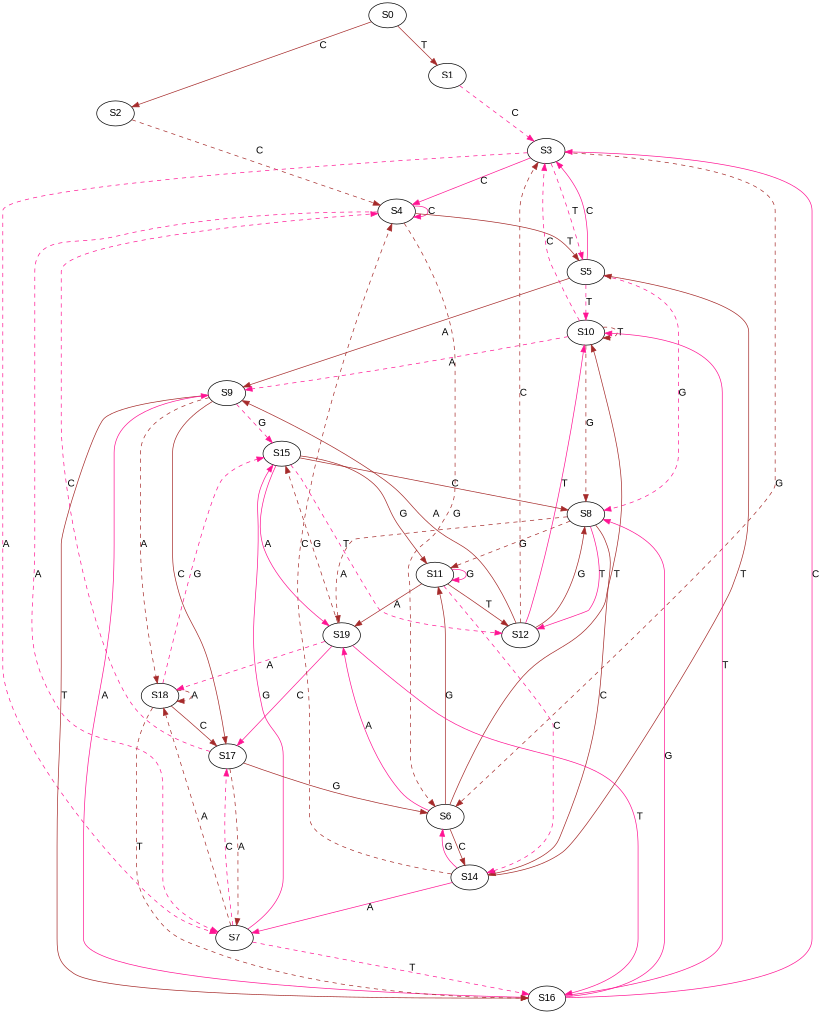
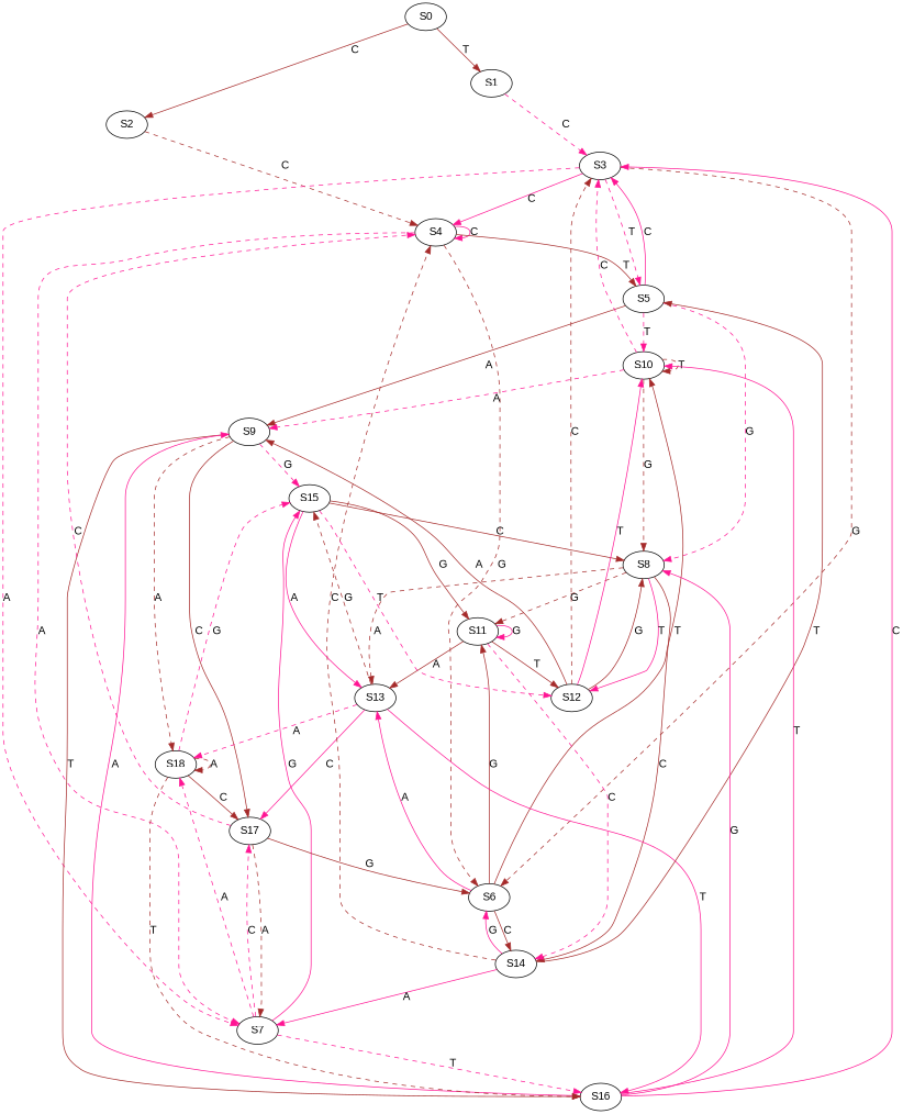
  strict digraph {
    fontname="Liberation Sans"
    node [fontname="Liberation Sans"]
    edge [color=brown fontname="Liberation Sans" style=solid]
    S0
    S1
    S2
    S3
    S4
    S5
    S6
    S7
    S8
    S9
    S10
    S11
-   S13 [label=S19]
+   S13
    S14
    S15
    S16
    S17
    S18
    S12
    S0 -> S1 [label=T]
    S0 -> S2 [label=C]
    S1 -> S3 [color=deeppink label=C style=dashed]
    S2 -> S4 [label=C style=dashed]
    S3 -> S4 [color=deeppink label=C]
    S3 -> S5 [color=deeppink label=T style=dashed]
    S3 -> S6 [label=G style=dashed]
    S3 -> S7 [color=deeppink label=A style=dashed]
    S4 -> S4 [color=deeppink label=C]
    S4 -> S5 [label=T]
    S4 -> S6 [label=G style=dashed]
    S4 -> S7 [color=deeppink label=A style=dashed]
    S5 -> S3 [color=deeppink label=C]
    S5 -> S8 [color=deeppink label=G style=dashed]
    S5 -> S9 [label=A]
    S5 -> S10 [color=deeppink label=T style=dashed]
    S6 -> S10 [label=T]
    S6 -> S11 [label=G]
    S6 -> S13 [color=deeppink label=A]
    S6 -> S14 [label=C]
    S7 -> S15 [color=deeppink label=G]
    S7 -> S16 [color=deeppink label=T style=dashed]
    S7 -> S17 [color=deeppink label=C style=dashed]
-   S7 -> S18 [label=A style=dashed]
+   S7 -> S18 [color=deeppink label=A style=dashed]
    S8 -> S11 [label=G style=dashed]
    S8 -> S13 [label=A style=dashed]
    S8 -> S14 [label=C]
    S8 -> S12 [color=deeppink label=T]
    S9 -> S15 [color=deeppink label=G style=dashed]
    S9 -> S16 [label=T]
    S9 -> S17 [label=C]
    S9 -> S18 [label=A style=dashed]
    S10 -> S3 [color=deeppink label=C style=dashed]
    S10 -> S8 [label=G style=dashed]
    S10 -> S9 [color=deeppink label=A style=dashed]
    S10 -> S10 [label=T style=dashed]
    S11 -> S11 [color=deeppink label=G]
    S11 -> S13 [label=A]
    S11 -> S14 [color=deeppink label=C style=dashed]
    S11 -> S12 [label=T]
    S13 -> S15 [label=G style=dashed]
    S13 -> S16 [color=deeppink label=T]
    S13 -> S17 [color=deeppink label=C]
    S13 -> S18 [color=deeppink label=A style=dashed]
    S14 -> S4 [label=C style=dashed]
    S14 -> S5 [label=T]
    S14 -> S6 [color=deeppink label=G]
    S14 -> S7 [color=deeppink label=A]
    S15 -> S8 [label=C]
    S15 -> S11 [label=G]
    S15 -> S13 [color=deeppink label=A]
    S15 -> S12 [color=deeppink label=T style=dashed]
    S16 -> S3 [color=deeppink label=C]
    S16 -> S8 [color=deeppink label=G]
    S16 -> S9 [color=deeppink label=A]
    S16 -> S10 [color=deeppink label=T]
    S17 -> S4 [color=deeppink label=C style=dashed]
    S17 -> S6 [label=G]
    S17 -> S7 [label=A style=dashed]
    S18 -> S15 [color=deeppink label=G style=dashed]
    S18 -> S16 [label=T style=dashed]
    S18 -> S17 [label=C]
    S18 -> S18 [label=A style=dashed]
    S12 -> S3 [label=C style=dashed]
    S12 -> S8 [label=G]
    S12 -> S9 [label=A]
    S12 -> S10 [color=deeppink label=T]
  }
